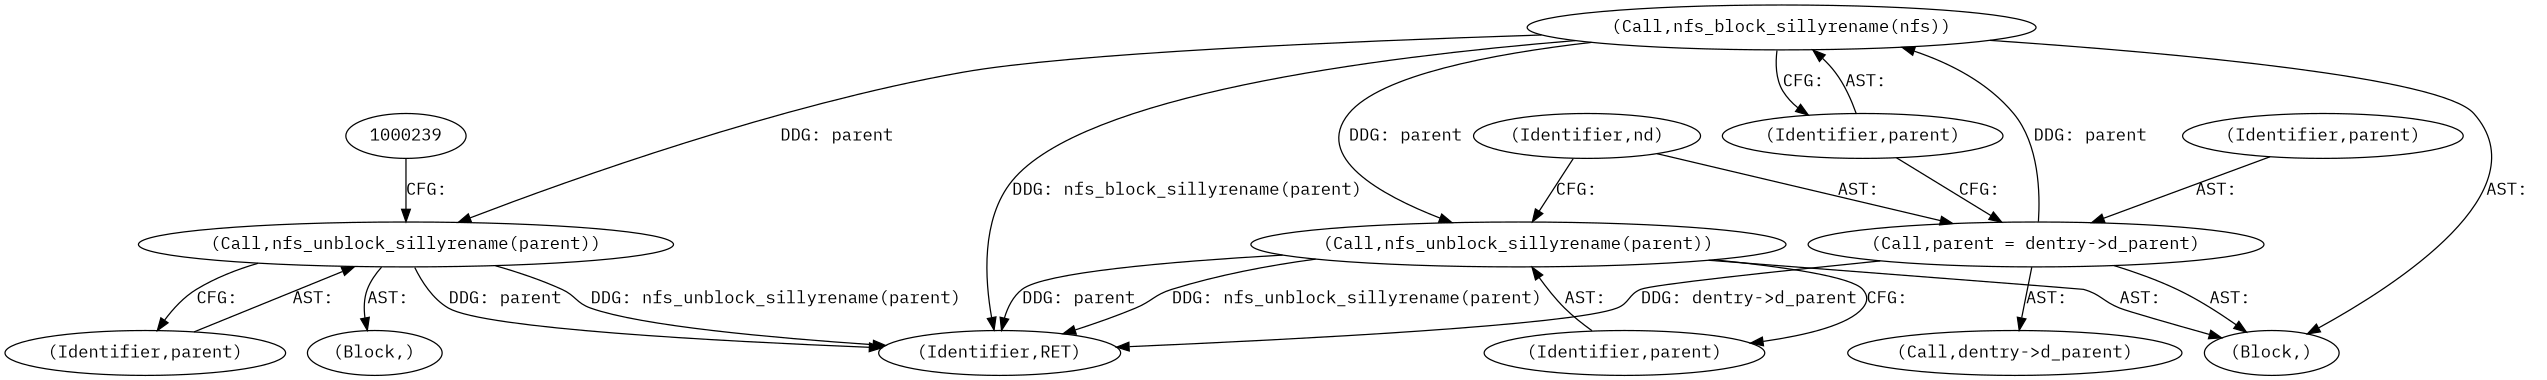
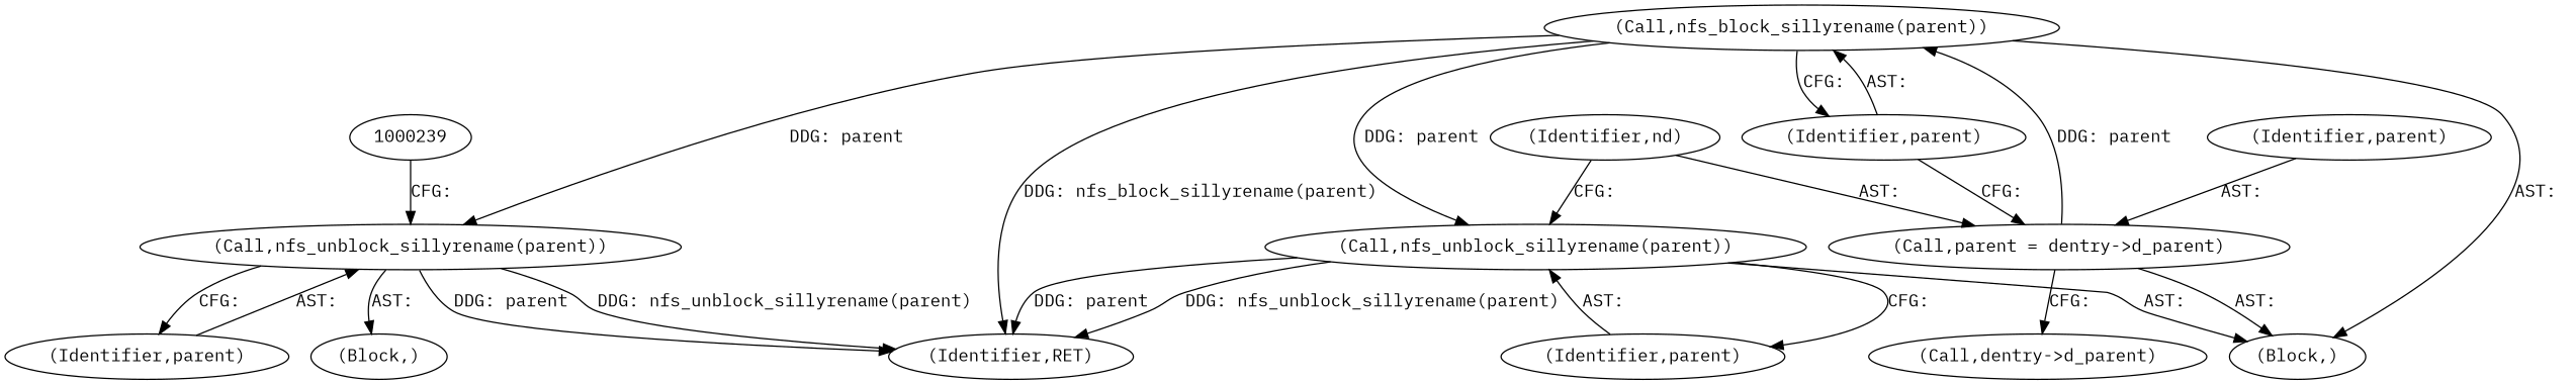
  digraph {
    fontname="IBM Plex Mono"
    node [fontname="IBM Plex Mono"]
    edge [fontname="IBM Plex Mono"]
-   n1 [label="(Call,nfs_block_sillyrename(nfs))"]
+   n1 [label="(Call,nfs_block_sillyrename(parent))"]
    n2 [label="(Call,nfs_unblock_sillyrename(parent))"]
    n3 [label="(Call,nfs_unblock_sillyrename(parent))"]
    n4 [label="(Identifier,parent)"]
    n5 [label="(Identifier,RET)"]
    n6 [label="(Block,)"]
    n7 [label="(Identifier,parent)"]
    n8 [label="(Block,)"]
    n9 [label="(Identifier,parent)"]
    n10 [label="(Call,parent = dentry->d_parent)"]
    n11 [label="(Call,dentry->d_parent)"]
    n12 [label="(Identifier,parent)"]
    n13 [label="(Identifier,nd)"]
    1000239
    n1 -> n2 [label="DDG: parent"]
    n1 -> n3 [label="DDG: parent"]
    n1 -> n4 [label="CFG: "]
    n1 -> n5 [label="DDG: nfs_block_sillyrename(parent)"]
    n1 -> n6 [label="AST: "]
    n2 -> n5 [label="DDG: parent"]
    n2 -> n5 [label="DDG: nfs_unblock_sillyrename(parent)"]
    n2 -> n7 [label="CFG: "]
    n2 -> n8 [label="AST: "]
    n3 -> n5 [label="DDG: parent"]
    n3 -> n5 [label="DDG: nfs_unblock_sillyrename(parent)"]
    n3 -> n6 [label="AST: "]
    n3 -> n9 [label="CFG: "]
    n4 -> n1 [label="AST: "]
    n4 -> n10 [label="CFG: "]
    n7 -> n2 [label="AST: "]
    n9 -> n3 [label="AST: "]
    n10 -> n1 [label="DDG: parent"]
-   n10 -> n5 [label="DDG: dentry->d_parent"]
    n10 -> n6 [label="AST: "]
-   n10 -> n11 [label="AST: "]
+   n10 -> n11 [label="CFG: "]
    n12 -> n10 [label="AST: "]
    n13 -> n3 [label="CFG: "]
    n13 -> n10 [label="AST: "]
    1000239 -> n2 [label="CFG: "]
  }
